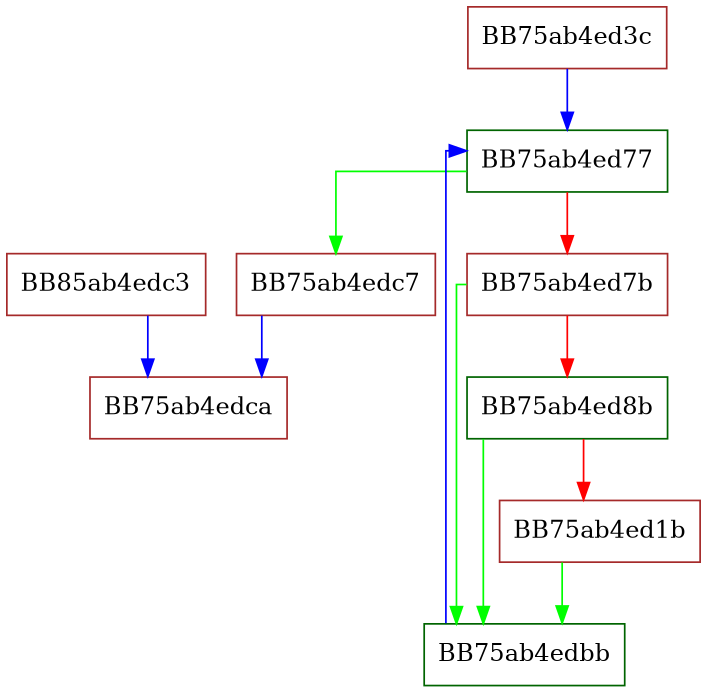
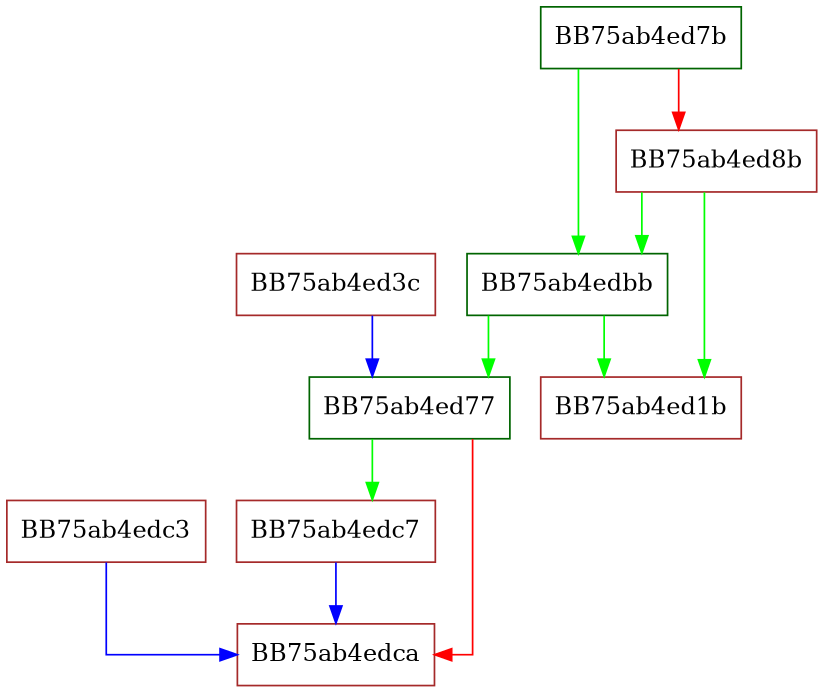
  digraph {
    fontname="DejaVu Serif"
    splines=ortho
    node [color=brown fontname="DejaVu Serif" shape=box]
    edge [color=green fontname="DejaVu Serif"]
    BB75ab4ed77 [color=darkgreen]
    BB75ab4ed3c
    BB75ab4edc7
-   BB75ab4ed7b
+   BB75ab4ed7b [color=darkgreen]
    BB75ab4edca
    BB75ab4edbb [color=darkgreen]
-   BB75ab4ed8b [color=darkgreen]
+   BB75ab4ed8b
    n8 [label=BB75ab4ed1b]
-   BB75ab4edc3 [label=BB85ab4edc3]
+   BB75ab4edc3
    BB75ab4ed77 -> BB75ab4edc7
-   BB75ab4ed77 -> BB75ab4ed7b [color=red]
+   BB75ab4ed77 -> BB75ab4edca [color=red]
    BB75ab4ed3c -> BB75ab4ed77 [color=blue]
    BB75ab4edc7 -> BB75ab4edca [color=blue]
    BB75ab4ed7b -> BB75ab4edbb
    BB75ab4ed7b -> BB75ab4ed8b [color=red]
-   BB75ab4edbb -> BB75ab4ed77 [color=blue]
+   BB75ab4edbb -> BB75ab4ed77
    BB75ab4ed8b -> BB75ab4edbb
-   BB75ab4ed8b -> n8 [color=red]
-   n8 -> BB75ab4edbb
+   BB75ab4ed8b -> n8
+   BB75ab4edbb -> n8
    BB75ab4edc3 -> BB75ab4edca [color=blue]
  }
